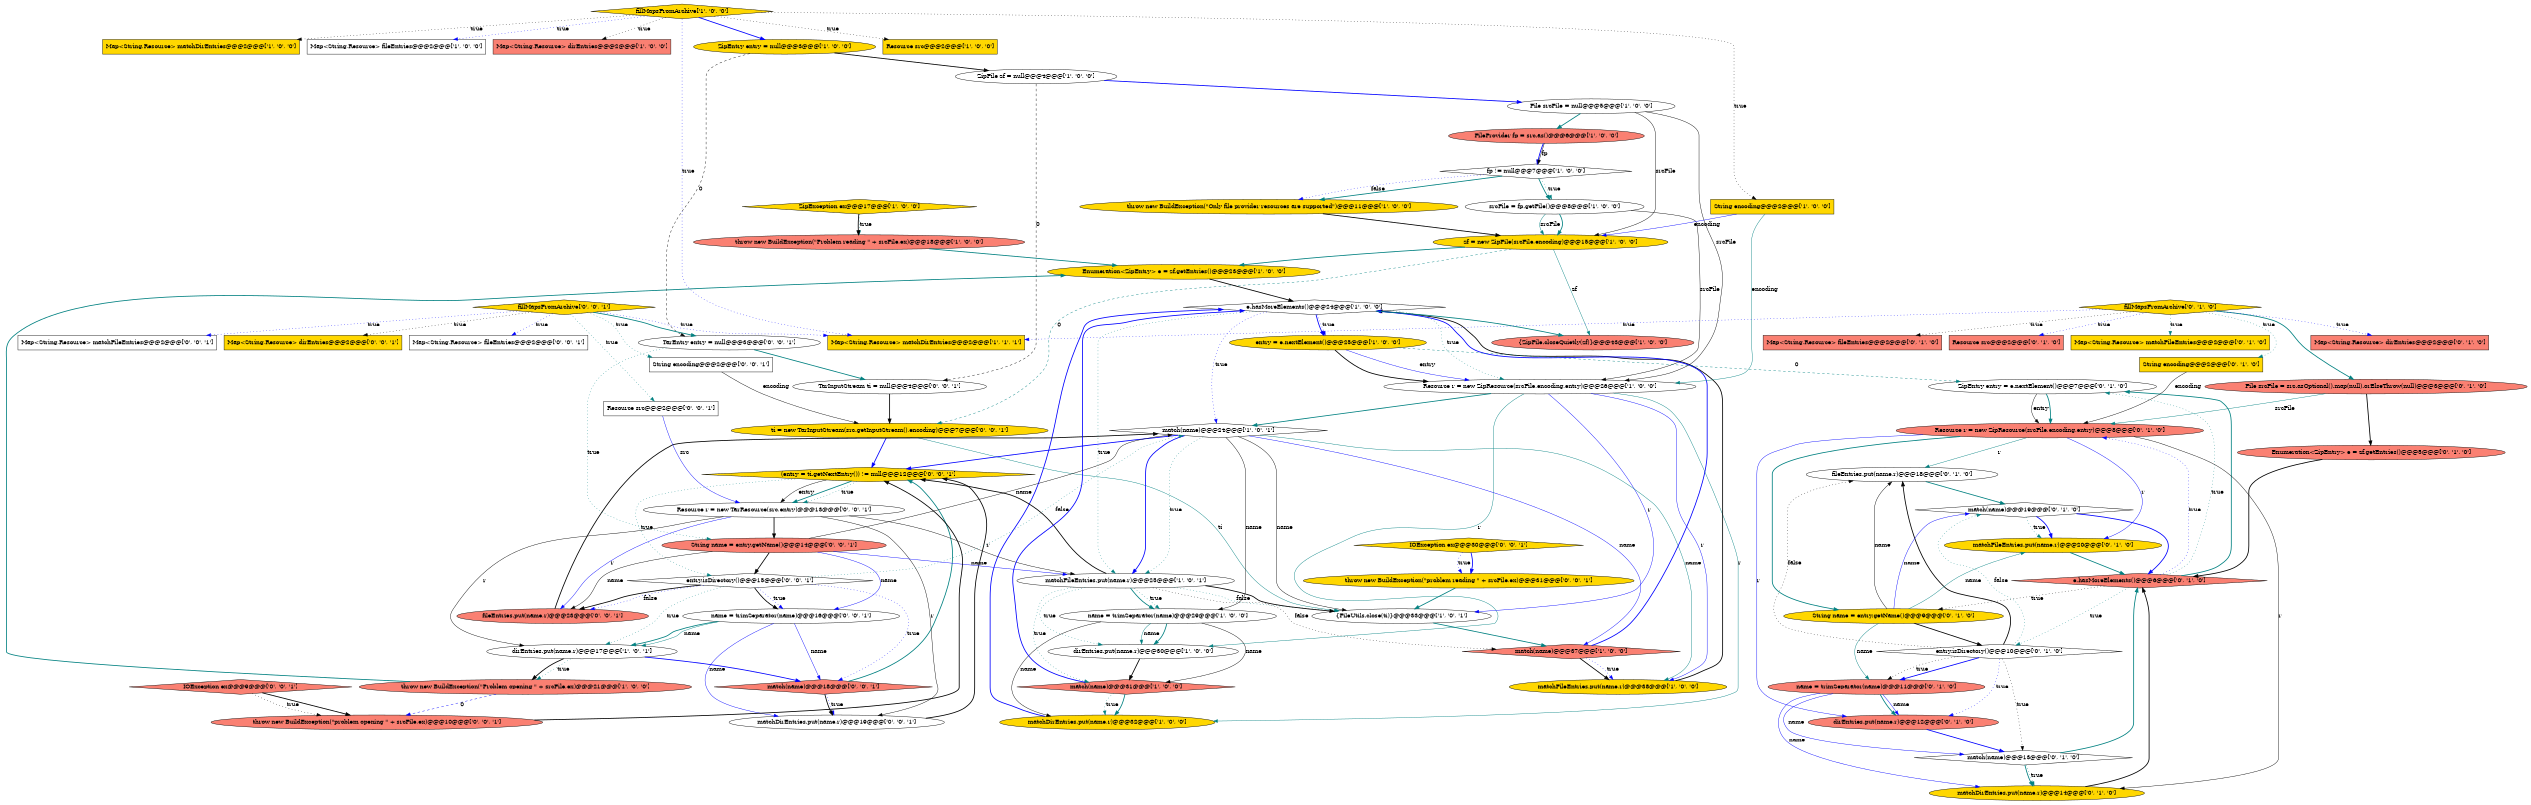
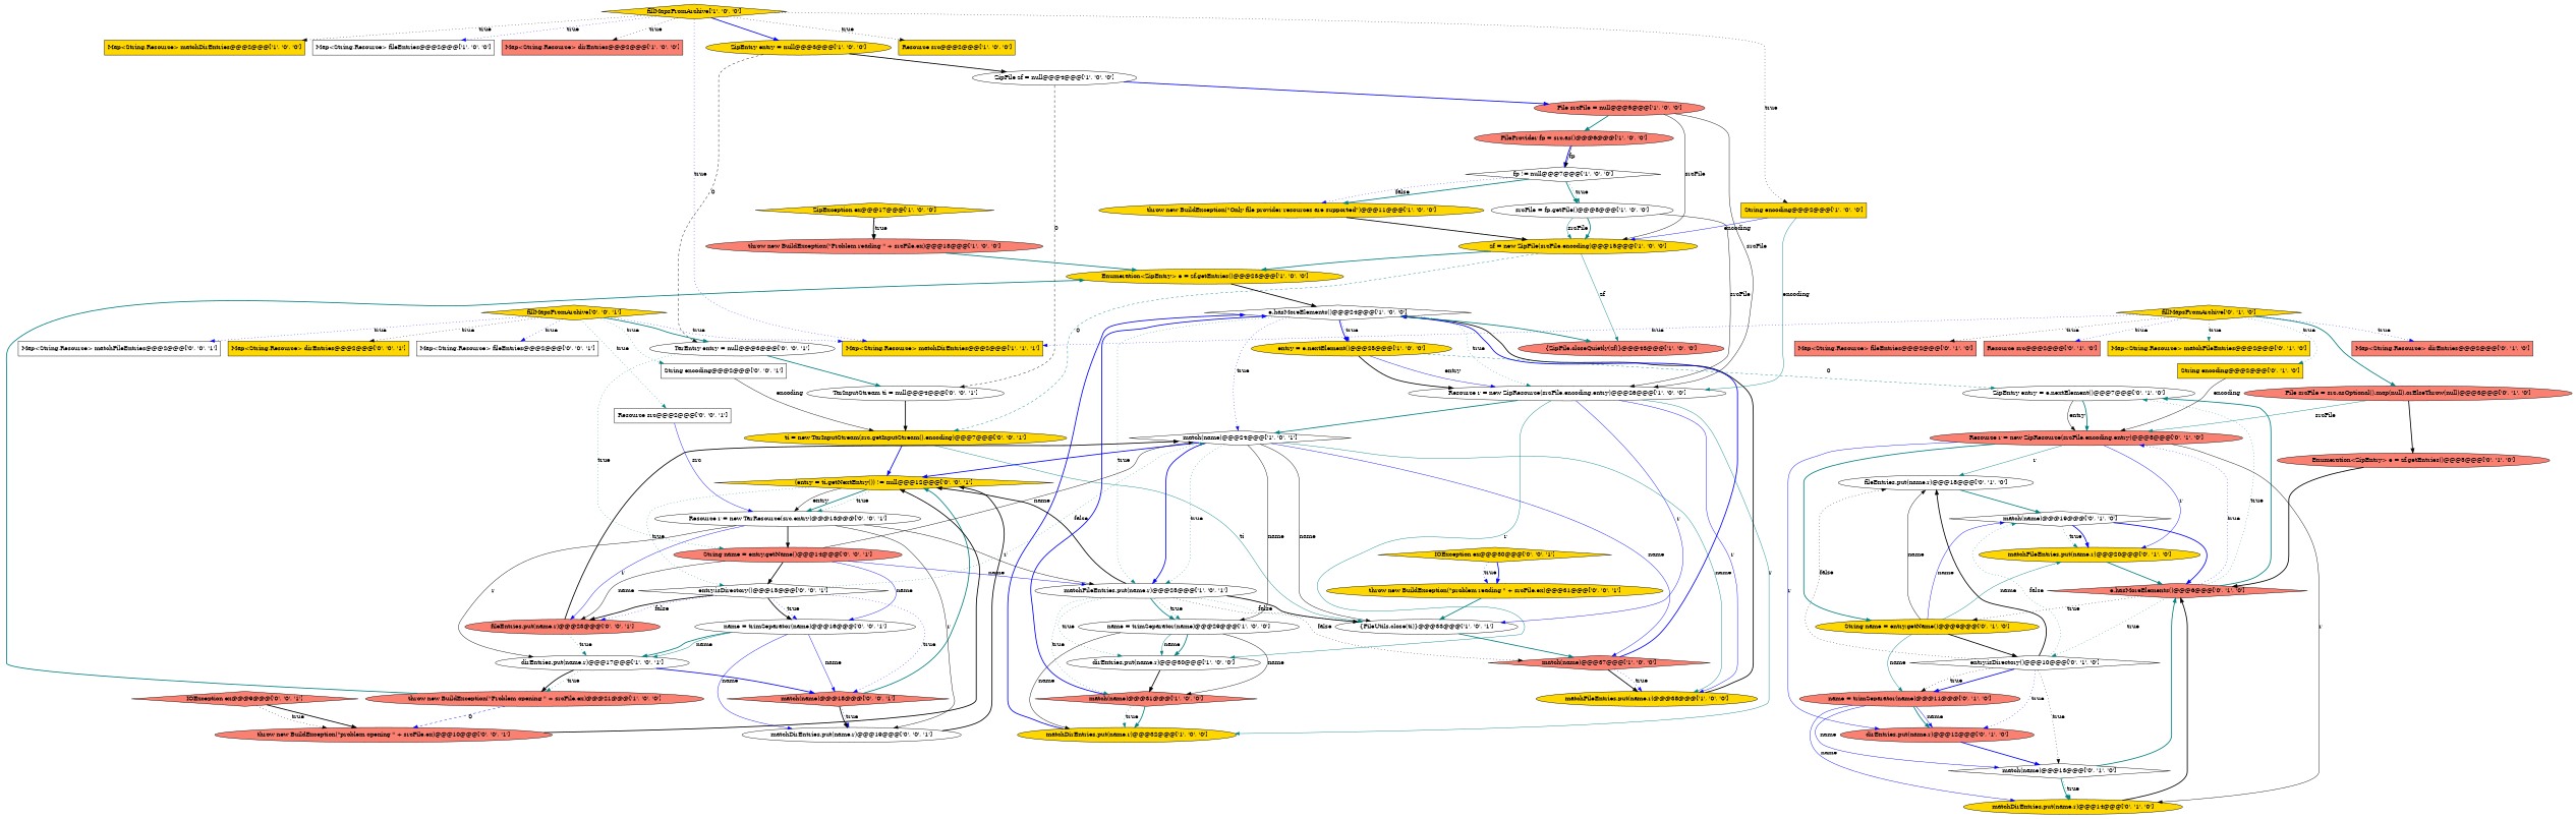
  digraph {
    node [fillcolor=white shape=ellipse style=filled]
    edge [color=teal style=bold]
    n1 [label="srcFile = fp.getFile()@@@8@@@['1', '0', '0']"]
    n2 [fillcolor=gold label="zf = new ZipFile(srcFile,encoding)@@@15@@@['1', '0', '0']"]
    n3 [label="Resource r = new ZipResource(srcFile,encoding,entry)@@@26@@@['1', '0', '0']"]
    n4 [fillcolor=gold label="Enumeration<ZipEntry> e = zf.getEntries()@@@23@@@['1', '0', '0']"]
    n5 [fillcolor=gold label="ti = new TarInputStream(src.getInputStream(),encoding)@@@7@@@['0', '0', '1']"]
    n6 [fillcolor=salmon label="{ZipFile.closeQuietly(zf)}@@@43@@@['1', '0', '0']"]
    n7 [label="dirEntries.put(name,r)@@@30@@@['1', '0', '0']"]
    n8 [fillcolor=gold label="matchDirEntries.put(name,r)@@@32@@@['1', '0', '0']"]
    n9 [label="{FileUtils.close(ti)}@@@33@@@['1', '0', '1']"]
    n10 [label="match(name)@@@24@@@['1', '0', '1']" shape=diamond]
    n11 [fillcolor=gold label="matchFileEntries.put(name,r)@@@38@@@['1', '0', '0']"]
    n12 [fillcolor=gold label="Map<String,Resource> matchDirEntries@@@2@@@['1', '0', '0']" shape=box]
    n13 [label="entry.isDirectory()@@@10@@@['0', '1', '0']" shape=diamond]
    n14 [fillcolor=salmon label="name = trimSeparator(name)@@@11@@@['0', '1', '0']"]
    n15 [label="fileEntries.put(name,r)@@@18@@@['0', '1', '0']"]
    n16 [fillcolor=salmon label="dirEntries.put(name,r)@@@12@@@['0', '1', '0']"]
    n17 [label="match(name)@@@19@@@['0', '1', '0']" shape=diamond]
    n18 [label="match(name)@@@13@@@['0', '1', '0']" shape=diamond]
    n19 [fillcolor=gold label="matchDirEntries.put(name,r)@@@14@@@['0', '1', '0']"]
    n20 [fillcolor=gold label="matchFileEntries.put(name,r)@@@20@@@['0', '1', '0']"]
    n21 [fillcolor=salmon label="e.hasMoreElements()@@@6@@@['0', '1', '0']" shape=diamond]
    n22 [fillcolor=gold label="Map<String,Resource> matchFileEntries@@@2@@@['0', '1', '0']" shape=box]
    n23 [fillcolor=salmon label="match(name)@@@18@@@['0', '0', '1']" shape=diamond]
    n24 [fillcolor=gold label="(entry = ti.getNextEntry()) != null@@@12@@@['0', '0', '1']" shape=diamond]
    n25 [label="matchDirEntries.put(name,r)@@@19@@@['0', '0', '1']"]
    n26 [label="Resource r = new TarResource(src,entry)@@@13@@@['0', '0', '1']"]
    n27 [label="entry.isDirectory()@@@15@@@['0', '0', '1']" shape=diamond]
    n28 [fillcolor=gold label="throw new BuildException(\"Only file provider resources are supported\")@@@11@@@['1', '0', '0']"]
    n29 [label="dirEntries.put(name,r)@@@17@@@['1', '0', '1']"]
    n30 [label="matchFileEntries.put(name,r)@@@25@@@['1', '0', '1']"]
    n31 [fillcolor=salmon label="String name = entry.getName()@@@14@@@['0', '0', '1']"]
    n32 [fillcolor=salmon label="fileEntries.put(name,r)@@@23@@@['0', '0', '1']"]
    n33 [fillcolor=salmon label="throw new BuildException(\"Problem opening \" + srcFile,ex)@@@21@@@['1', '0', '0']"]
    n34 [label="name = trimSeparator(name)@@@29@@@['1', '0', '0']"]
    n35 [fillcolor=salmon label="match(name)@@@31@@@['1', '0', '0']" shape=diamond]
    n36 [fillcolor=salmon label="match(name)@@@37@@@['1', '0', '0']" shape=diamond]
    n37 [label="name = trimSeparator(name)@@@16@@@['0', '0', '1']"]
    n38 [label="Resource src@@@2@@@['0', '0', '1']" shape=box]
    n39 [fillcolor=salmon label="Resource r = new ZipResource(srcFile,encoding,entry)@@@8@@@['0', '1', '0']"]
    n40 [fillcolor=gold label="String name = entry.getName()@@@9@@@['0', '1', '0']"]
    n41 [label="e.hasMoreElements()@@@24@@@['1', '0', '0']" shape=diamond]
    n42 [fillcolor=salmon label="throw new BuildException(\"problem opening \" + srcFile,ex)@@@10@@@['0', '0', '1']"]
    n43 [label="fp != null@@@7@@@['1', '0', '0']" shape=diamond]
    n44 [label="Map<String,Resource> fileEntries@@@2@@@['1', '0', '0']" shape=box]
    n45 [fillcolor=gold label="Map<String,Resource> dirEntries@@@2@@@['0', '0', '1']" shape=box]
    n46 [fillcolor=salmon label="throw new BuildException(\"Problem reading \" + srcFile,ex)@@@18@@@['1', '0', '0']"]
    n47 [fillcolor=salmon label="File srcFile = src.asOptional().map(null).orElseThrow(null)@@@3@@@['0', '1', '0']"]
    n48 [fillcolor=salmon label="Enumeration<ZipEntry> e = zf.getEntries()@@@5@@@['0', '1', '0']"]
    n49 [label="Map<String,Resource> fileEntries@@@2@@@['0', '0', '1']" shape=box]
    n50 [fillcolor=gold label="String encoding@@@2@@@['0', '1', '0']" shape=box]
    n51 [fillcolor=gold label="entry = e.nextElement()@@@25@@@['1', '0', '0']"]
    n52 [label="ZipEntry entry = e.nextElement()@@@7@@@['0', '1', '0']"]
    n53 [fillcolor=salmon label="Map<String,Resource> dirEntries@@@2@@@['1', '0', '0']" shape=box]
    n54 [label="ZipFile zf = null@@@4@@@['1', '0', '0']"]
-   n55 [label="File srcFile = null@@@5@@@['1', '0', '0']"]
+   n55 [fillcolor=salmon label="File srcFile = null@@@5@@@['1', '0', '0']"]
    n56 [label="TarInputStream ti = null@@@4@@@['0', '0', '1']"]
    n57 [fillcolor=salmon label="FileProvider fp = src.as()@@@6@@@['1', '0', '0']"]
    n58 [fillcolor=salmon label="IOException ex@@@9@@@['0', '0', '1']" shape=diamond]
    n59 [fillcolor=salmon label="Map<String,Resource> dirEntries@@@2@@@['0', '1', '0']" shape=box]
    n60 [fillcolor=gold label="ZipException ex@@@17@@@['1', '0', '0']" shape=diamond]
    n61 [fillcolor=gold label="fillMapsFromArchive['1', '0', '0']" shape=diamond]
    n62 [fillcolor=gold label="Map<String,Resource> matchDirEntries@@@2@@@['1', '1', '1']" shape=box]
    n63 [fillcolor=gold label="ZipEntry entry = null@@@3@@@['1', '0', '0']"]
    n64 [fillcolor=gold label="Resource src@@@2@@@['1', '0', '0']" shape=box]
    n65 [fillcolor=gold label="String encoding@@@2@@@['1', '0', '0']" shape=box]
    n66 [label="TarEntry entry = null@@@3@@@['0', '0', '1']"]
    n67 [fillcolor=salmon label="Map<String,Resource> fileEntries@@@2@@@['0', '1', '0']" shape=box]
    n68 [fillcolor=gold label="fillMapsFromArchive['0', '1', '0']" shape=diamond]
    n69 [fillcolor=salmon label="Resource src@@@2@@@['0', '1', '0']" shape=box]
    n70 [fillcolor=gold label="throw new BuildException(\"problem reading \" + srcFile,ex)@@@31@@@['0', '0', '1']"]
    n71 [label="Map<String,Resource> matchFileEntries@@@2@@@['0', '0', '1']" shape=box]
    n72 [fillcolor=gold label="IOException ex@@@30@@@['0', '0', '1']" shape=diamond]
    n73 [fillcolor=gold label="fillMapsFromArchive['0', '0', '1']" shape=diamond]
    n74 [label="String encoding@@@2@@@['0', '0', '1']" shape=box]
    n1 -> n2
    n1 -> n2 [label=srcFile style=solid]
    n1 -> n3 [color=black label=srcFile style=solid]
    n2 -> n4
    n2 -> n5 [label=0 style=dashed]
    n2 -> n6 [label=zf style=solid]
    n3 -> n7 [label=r style=solid]
    n3 -> n8 [label=r style=solid]
    n3 -> n9 [color=blue label=r style=solid]
    n3 -> n10
    n3 -> n11 [color=blue label=r style=solid]
    n4 -> n41 [color=black]
    n5 -> n9 [label=ti style=solid]
    n5 -> n24 [color=blue]
    n7 -> n35 [color=black]
    n8 -> n41 [color=blue]
    n9 -> n36
    n10 -> n9 [color=black label=name style=solid]
    n10 -> n11 [label=name style=solid]
    n10 -> n24 [color=blue]
    n10 -> n30 [color=blue]
    n10 -> n30 [label=true style=dotted]
    n10 -> n34 [color=black label=name style=solid]
    n10 -> n36 [color=blue label=name style=solid]
    n11 -> n41 [color=black]
    n13 -> n14 [color=blue]
    n13 -> n14 [color=black label=true style=dotted]
    n13 -> n15 [color=black]
    n13 -> n15 [color=black label=false style=dotted]
    n13 -> n16 [color=blue label=true style=dotted]
    n13 -> n17 [label=false style=dotted]
    n13 -> n18 [color=black label=true style=dotted]
    n14 -> n16 [color=blue label=name style=solid]
    n14 -> n16
    n14 -> n18 [color=blue label=name style=solid]
    n14 -> n19 [color=blue label=name style=solid]
    n15 -> n17
    n16 -> n18 [color=blue]
    n17 -> n20 [label=true style=dotted]
    n17 -> n20 [color=blue]
    n17 -> n21 [color=blue]
    n18 -> n19 [label=true style=dotted]
    n18 -> n19
    n18 -> n21
    n19 -> n21 [color=black]
    n20 -> n21
    n21 -> n13 [label=true style=dotted]
    n21 -> n39 [color=blue label=true style=dotted]
    n21 -> n40 [color=black label=true style=dotted]
    n21 -> n52
    n21 -> n52 [label=true style=dotted]
    n23 -> n24
    n23 -> n25 [color=blue label=true style=dotted]
    n23 -> n25 [color=black]
    n24 -> n26
    n24 -> n26 [label=true style=dotted]
    n24 -> n26 [color=black label=entry style=solid]
    n24 -> n27 [label=true style=dotted]
    n25 -> n24 [color=black]
    n26 -> n25 [color=black label=r style=solid]
    n26 -> n29 [color=black label=r style=solid]
    n26 -> n30 [color=black label=r style=solid]
    n26 -> n31 [color=black]
    n26 -> n32 [color=blue label=r style=solid]
    n27 -> n10 [label=false style=dotted]
    n27 -> n23 [color=blue label=true style=dotted]
-   n27 -> n29 [label=true style=dotted]
+   n32 -> n29 [label=true style=dotted]
    n27 -> n32 [color=black]
    n27 -> n32 [color=blue label=false style=dotted]
    n27 -> n37 [color=blue label=true style=dotted]
    n27 -> n37 [color=black]
    n28 -> n2 [color=black]
    n29 -> n23 [color=blue]
    n29 -> n33 [label=true style=dotted]
    n29 -> n33 [color=black]
    n30 -> n7 [label=true style=dotted]
    n30 -> n9 [label=false style=dotted]
    n30 -> n9 [color=black]
    n30 -> n24 [color=black]
    n30 -> n34 [label=true style=dotted]
    n30 -> n34
    n30 -> n35 [label=true style=dotted]
    n30 -> n36 [color=black label=false style=dotted]
    n31 -> n10 [color=black label=name style=solid]
    n31 -> n27 [color=black]
    n31 -> n30 [color=blue label=name style=solid]
    n31 -> n32 [color=black label=name style=solid]
    n31 -> n37 [color=blue label=name style=solid]
    n32 -> n10 [color=black]
    n33 -> n4
    n33 -> n42 [color=blue label=0 style=dashed]
    n34 -> n7
    n34 -> n7 [label=name style=solid]
    n34 -> n8 [color=black label=name style=solid]
    n34 -> n35 [color=black label=name style=solid]
    n35 -> n8
    n35 -> n8 [label=true style=dotted]
    n35 -> n41 [color=blue]
    n36 -> n11 [color=black]
    n36 -> n11 [color=blue label=true style=dotted]
    n36 -> n41 [color=blue]
    n37 -> n23 [color=blue label=name style=solid]
    n37 -> n25 [color=blue label=name style=solid]
    n37 -> n29
    n37 -> n29 [label=name style=solid]
    n38 -> n26 [color=blue label=src style=solid]
    n39 -> n15 [label=r style=solid]
    n39 -> n16 [color=blue label=r style=solid]
    n39 -> n19 [color=black label=r style=solid]
    n39 -> n20 [color=blue label=r style=solid]
    n39 -> n40
    n40 -> n13 [color=black]
    n40 -> n14 [label=name style=solid]
    n40 -> n15 [color=black label=name style=solid]
    n40 -> n17 [color=blue label=name style=solid]
    n40 -> n20 [label=name style=solid]
    n41 -> n3 [label=true style=dotted]
    n41 -> n6
    n41 -> n10 [color=blue label=true style=dotted]
    n41 -> n30 [label=true style=dotted]
    n41 -> n51 [color=blue label=true style=dotted]
    n41 -> n51 [color=blue]
    n42 -> n24 [color=black]
    n43 -> n1
    n43 -> n1 [label=true style=dotted]
    n43 -> n28
    n43 -> n28 [color=blue label=false style=dotted]
    n46 -> n4
    n47 -> n39 [label=srcFile style=solid]
    n47 -> n48 [color=black]
    n48 -> n21 [color=black]
    n50 -> n39 [color=black label=encoding style=solid]
    n51 -> n3 [color=blue label=entry style=solid]
    n51 -> n3 [color=black]
    n51 -> n52 [label=0 style=dashed]
    n52 -> n39 [color=black label=entry style=solid]
    n52 -> n39
    n54 -> n55 [color=blue]
    n54 -> n56 [color=black label=0 style=dashed]
    n55 -> n2 [color=black label=srcFile style=solid]
    n55 -> n3 [color=black label=srcFile style=solid]
    n55 -> n57
    n56 -> n5 [color=black]
    n57 -> n43 [color=blue]
    n57 -> n43 [color=black label=fp style=solid]
    n58 -> n42 [color=black]
    n58 -> n42 [color=black label=true style=dotted]
    n60 -> n46 [label=true style=dotted]
    n60 -> n46 [color=black]
    n61 -> n12 [color=black label=true style=dotted]
    n61 -> n44 [color=blue label=true style=dotted]
    n61 -> n53 [color=black label=true style=dotted]
    n61 -> n62 [color=blue label=true style=dotted]
    n61 -> n63 [color=blue]
    n61 -> n64 [color=black label=true style=dotted]
    n61 -> n65 [color=black label=true style=dotted]
    n63 -> n54 [color=black]
    n63 -> n66 [color=black label=0 style=dashed]
    n65 -> n2 [color=blue label=encoding style=solid]
    n65 -> n3 [label=encoding style=solid]
    n66 -> n31 [label=true style=dotted]
    n66 -> n56
    n68 -> n22 [label=true style=dotted]
    n68 -> n47
    n68 -> n50 [label=true style=dotted]
    n68 -> n59 [color=blue label=true style=dotted]
    n68 -> n62 [color=blue label=true style=dotted]
    n68 -> n67 [color=black label=true style=dotted]
    n68 -> n69 [color=blue label=true style=dotted]
    n70 -> n9
    n72 -> n70 [color=blue]
    n72 -> n70 [color=blue label=true style=dotted]
    n73 -> n38 [label=true style=dotted]
    n73 -> n45 [color=black label=true style=dotted]
    n73 -> n49 [color=blue label=true style=dotted]
    n73 -> n62 [color=blue label=true style=dotted]
    n73 -> n66
    n73 -> n71 [color=blue label=true style=dotted]
    n73 -> n74 [label=true style=dotted]
    n74 -> n5 [color=black label=encoding style=solid]
  }
